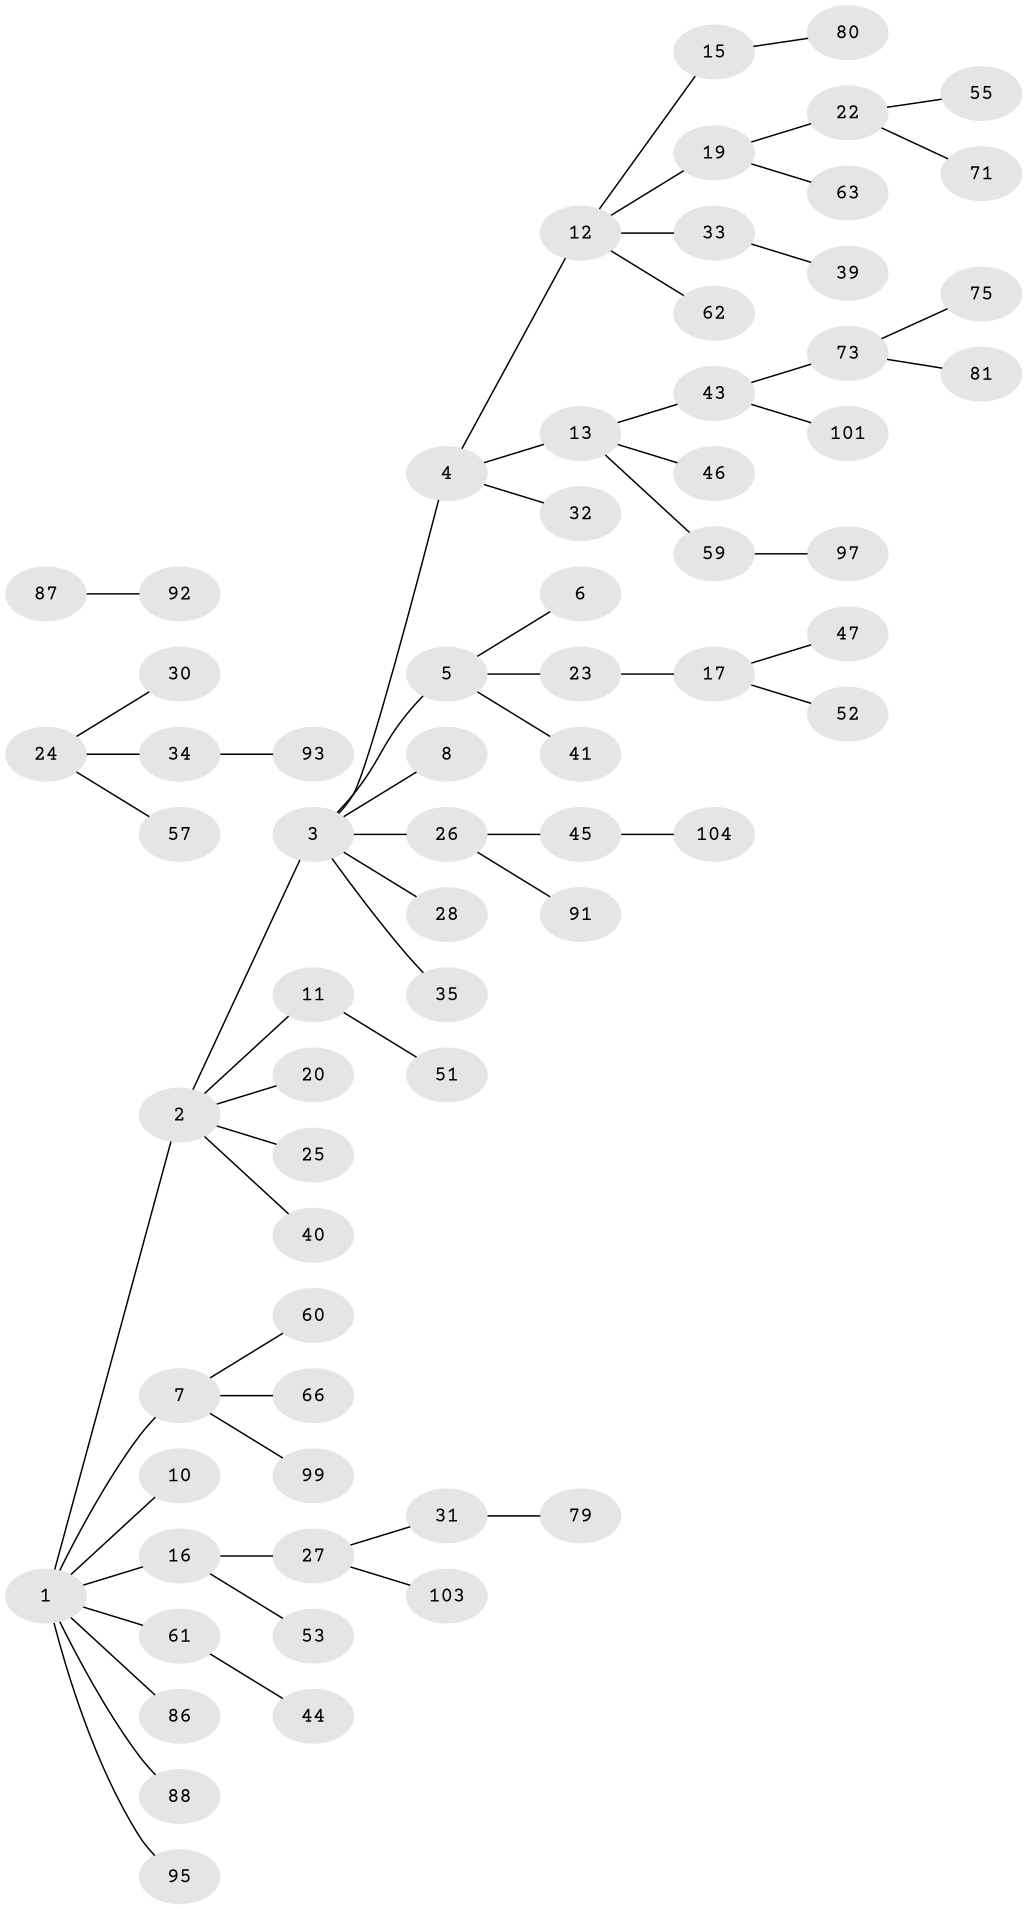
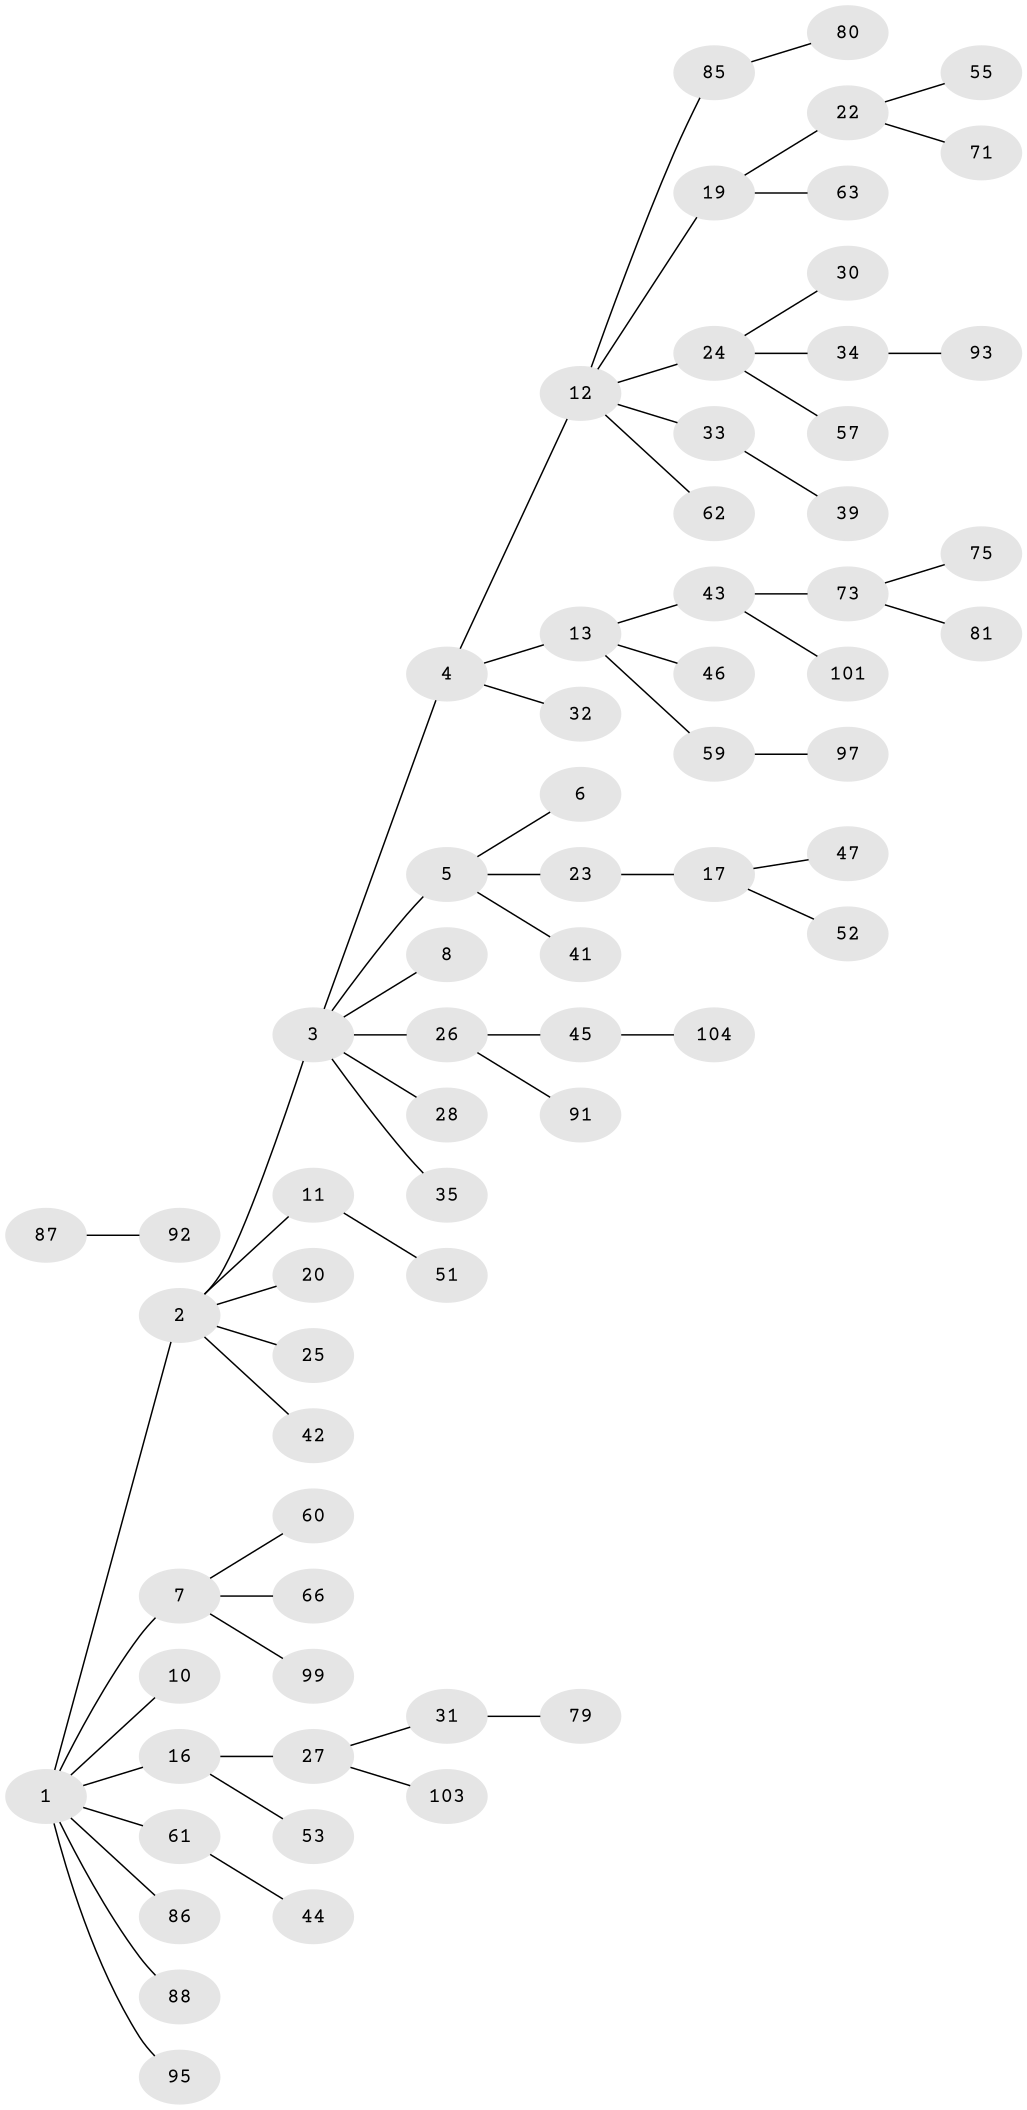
  graph {
    fontname="Courier Prime"
    rankdir=LR
    node [color=gray90 fontname="Courier Prime" style=filled]
    edge [fontname="Courier Prime"]
    1 [super="+77"]
    2 [super="+67"]
    7 [super="+21"]
    10 [super="+48"]
    16 [super="+76"]
    61 [super="+70"]
    86
    88
    95
    3 [super="+9"]
    11 [super="+49"]
    20
    25 [super="+78"]
-   42 [label=40]
+   42
    60 [super="+65"]
    66 [super="+98"]
    99
    27 [super="+94"]
    53 [super="+56"]
    n20 [label=44 super="+85"]
    4
    5
    8 [super="+83"]
    26 [super="+72"]
    28 [super="+82"]
    35
    51
    12 [super="+14"]
    13 [super="+36"]
    32 [super="+38"]
    6 [super="+58"]
    23 [super="+69"]
    41
    45
    91
-   15 [super="+37"]
+   15 [super="+37" label=85]
    19
    24 [super="+100"]
    33 [super="+89"]
    62
    43 [super="+44"]
    46
    59 [super="+96"]
    17 [super="+18"]
    47
    52
    80
    22 [super="+29"]
    63 [super="+90"]
    30
    34
    57
    39 [super="+68"]
    73 [super="+74"]
    101
    97
    31 [super="+54"]
    103
    55
    71
    93
    104
    79
    75 [super="+102"]
    81
    87
    92
    1 -- 2
    1 -- 7
    1 -- 10
    1 -- 16
    1 -- 61
    1 -- 86
    1 -- 88
    1 -- 95
    2 -- 3
    2 -- 11
    2 -- 20
    2 -- 25
    2 -- 42
    7 -- 60
    7 -- 66
    7 -- 99
    16 -- 27
    16 -- 53
    61 -- n20
    3 -- 4
    3 -- 5
    3 -- 8
    3 -- 26
    3 -- 28
    3 -- 35
    11 -- 51
    27 -- 31
    27 -- 103
    4 -- 12
    4 -- 13
    4 -- 32
    5 -- 6
    5 -- 23
    5 -- 41
    26 -- 45
    26 -- 91
    12 -- 15
    12 -- 19
+   12 -- 24
    12 -- 33
    12 -- 62
    13 -- 43
    13 -- 46
    13 -- 59
    23 -- 17
    45 -- 104
    15 -- 80
    19 -- 22
    19 -- 63
    24 -- 30
    24 -- 34
    24 -- 57
    33 -- 39
    43 -- 73
    43 -- 101
    59 -- 97
    17 -- 47
    17 -- 52
    22 -- 55
    22 -- 71
    34 -- 93
    73 -- 75
    73 -- 81
    31 -- 79
    87 -- 92
  }
